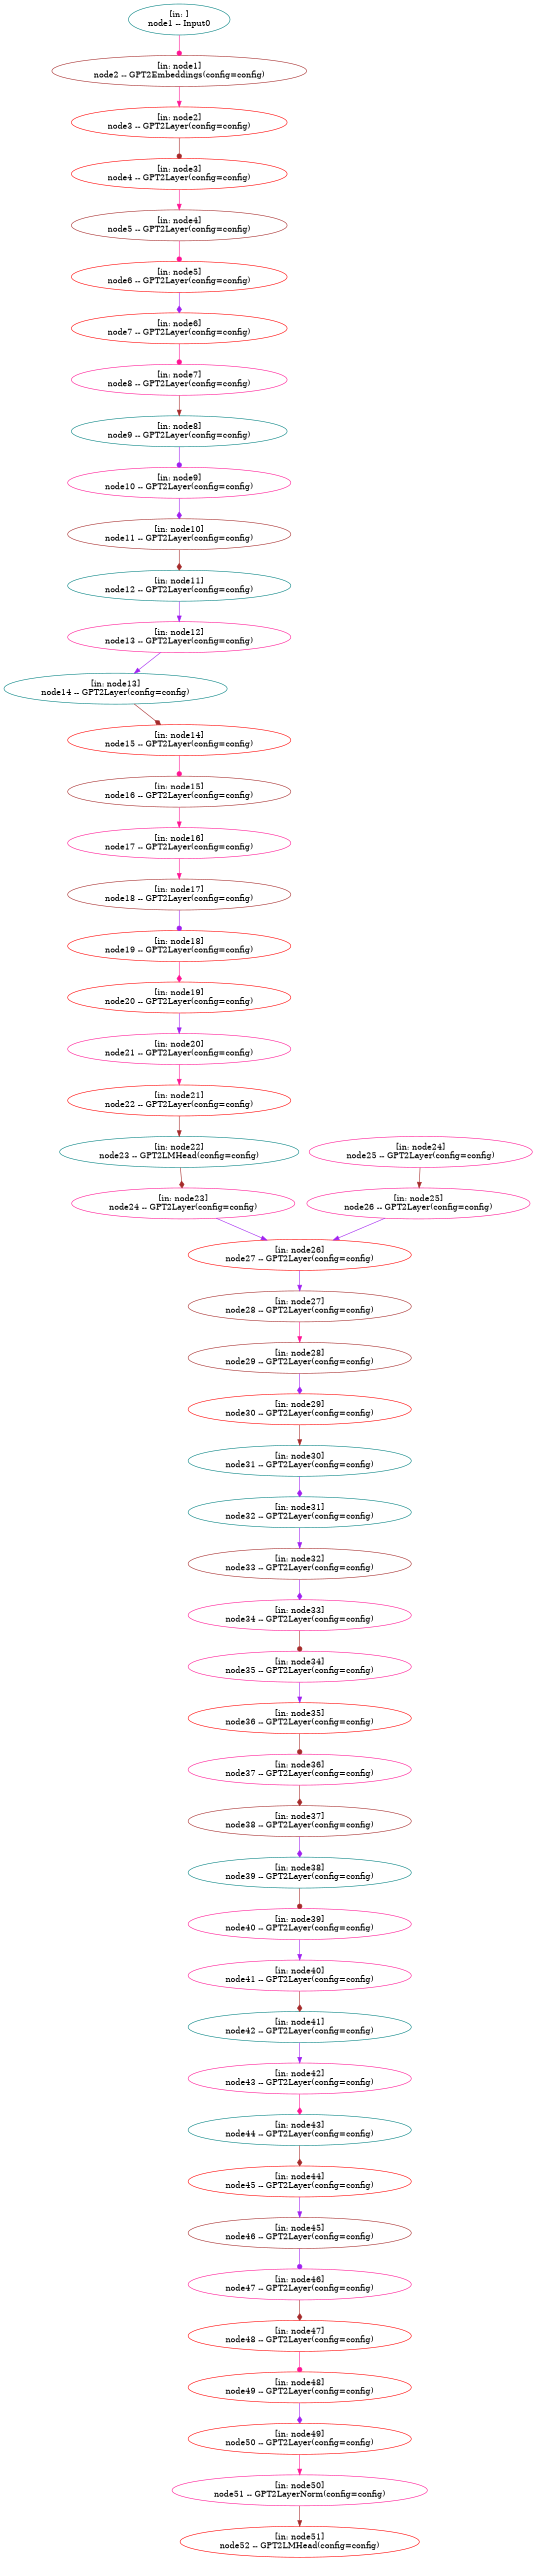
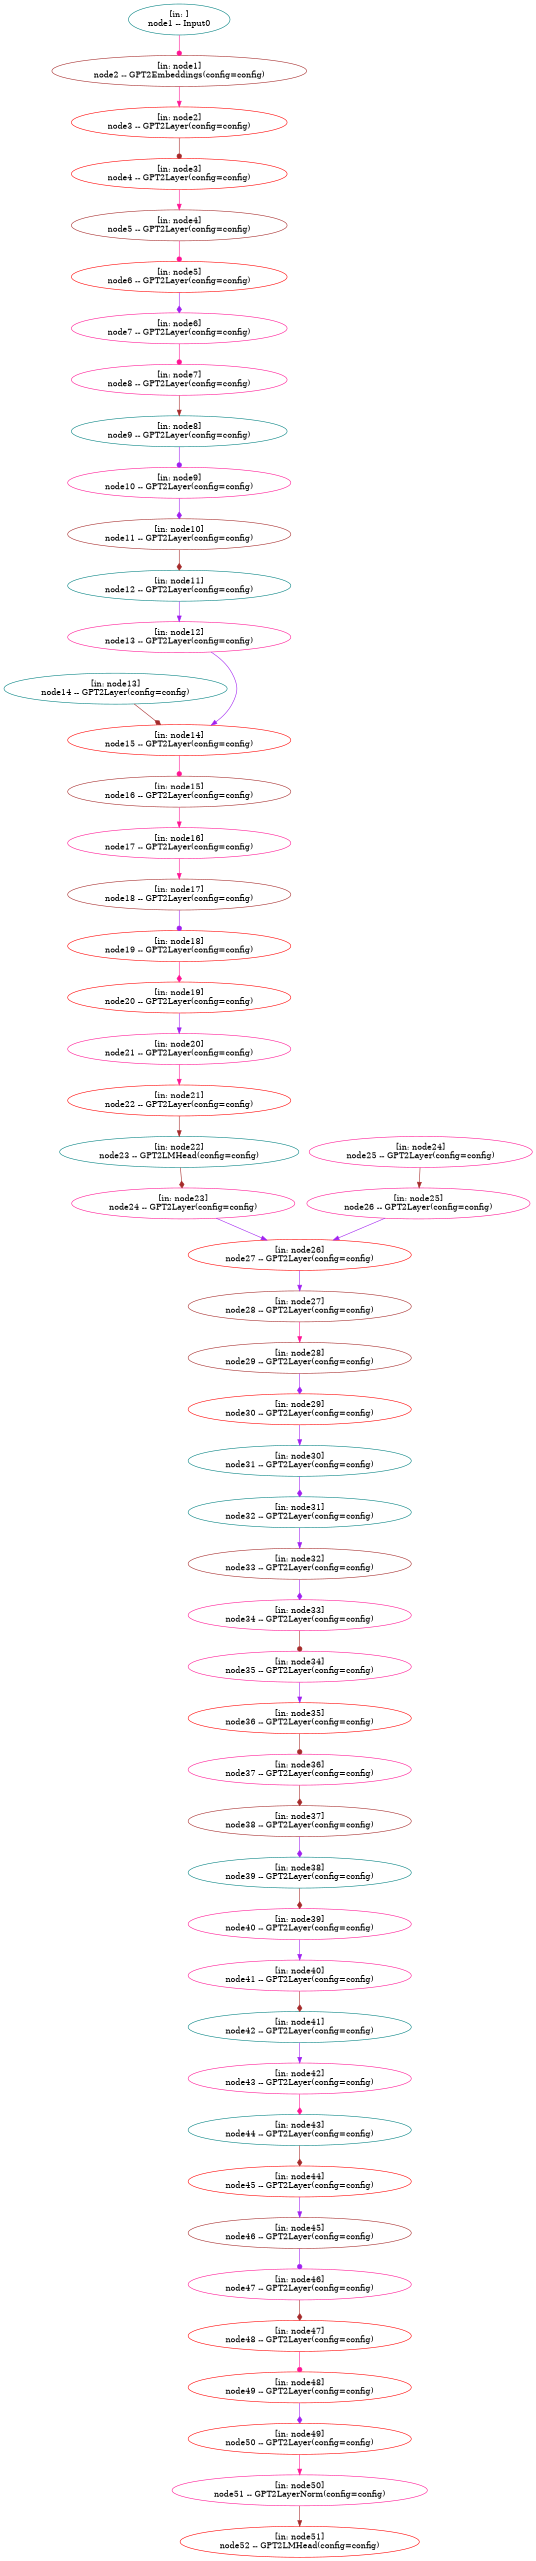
  digraph {
    node [color=deeppink]
    edge [arrowhead=normal color=purple]
    n1 [color=teal label="[in: ]\nnode1 -- Input0"]
    n2 [color=brown label="[in: node1]\nnode2 -- GPT2Embeddings(config=config)"]
    n3 [color=red label="[in: node2]\nnode3 -- GPT2Layer(config=config)"]
    n4 [color=red label="[in: node3]\nnode4 -- GPT2Layer(config=config)"]
    n5 [color=brown label="[in: node4]\nnode5 -- GPT2Layer(config=config)"]
    n6 [color=red label="[in: node5]\nnode6 -- GPT2Layer(config=config)"]
-   n7 [color=red label="[in: node6]\nnode7 -- GPT2Layer(config=config)"]
+   n7 [label="[in: node6]\nnode7 -- GPT2Layer(config=config)"]
    n8 [label="[in: node7]\nnode8 -- GPT2Layer(config=config)"]
    n9 [color=teal label="[in: node8]\nnode9 -- GPT2Layer(config=config)"]
    n10 [label="[in: node9]\nnode10 -- GPT2Layer(config=config)"]
    n11 [color=brown label="[in: node10]\nnode11 -- GPT2Layer(config=config)"]
    n12 [color=teal label="[in: node11]\nnode12 -- GPT2Layer(config=config)"]
    n13 [label="[in: node12]\nnode13 -- GPT2Layer(config=config)"]
    n14 [color=teal label="[in: node13]\nnode14 -- GPT2Layer(config=config)"]
    n15 [color=red label="[in: node14]\nnode15 -- GPT2Layer(config=config)"]
    n16 [color=brown label="[in: node15]\nnode16 -- GPT2Layer(config=config)"]
    n17 [label="[in: node16]\nnode17 -- GPT2Layer(config=config)"]
    n18 [color=brown label="[in: node17]\nnode18 -- GPT2Layer(config=config)"]
    n19 [color=red label="[in: node18]\nnode19 -- GPT2Layer(config=config)"]
    n20 [color=red label="[in: node19]\nnode20 -- GPT2Layer(config=config)"]
    n21 [label="[in: node20]\nnode21 -- GPT2Layer(config=config)"]
    n22 [color=red label="[in: node21]\nnode22 -- GPT2Layer(config=config)"]
    n23 [color=teal label="[in: node22]\nnode23 -- GPT2LMHead(config=config)"]
    n24 [label="[in: node23]\nnode24 -- GPT2Layer(config=config)"]
    n25 [color=red label="[in: node26]\nnode27 -- GPT2Layer(config=config)"]
    n26 [label="[in: node24]\nnode25 -- GPT2Layer(config=config)"]
    n27 [label="[in: node25]\nnode26 -- GPT2Layer(config=config)"]
    n28 [color=brown label="[in: node27]\nnode28 -- GPT2Layer(config=config)"]
    n29 [color=brown label="[in: node28]\nnode29 -- GPT2Layer(config=config)"]
    n30 [color=red label="[in: node29]\nnode30 -- GPT2Layer(config=config)"]
    n31 [color=teal label="[in: node30]\nnode31 -- GPT2Layer(config=config)"]
    n32 [color=teal label="[in: node31]\nnode32 -- GPT2Layer(config=config)"]
    n33 [color=brown label="[in: node32]\nnode33 -- GPT2Layer(config=config)"]
    n34 [label="[in: node33]\nnode34 -- GPT2Layer(config=config)"]
    n35 [label="[in: node34]\nnode35 -- GPT2Layer(config=config)"]
    n36 [color=red label="[in: node35]\nnode36 -- GPT2Layer(config=config)"]
    n37 [label="[in: node36]\nnode37 -- GPT2Layer(config=config)"]
    n38 [color=brown label="[in: node37]\nnode38 -- GPT2Layer(config=config)"]
    n39 [color=teal label="[in: node38]\nnode39 -- GPT2Layer(config=config)"]
    n40 [label="[in: node39]\nnode40 -- GPT2Layer(config=config)"]
    n41 [label="[in: node40]\nnode41 -- GPT2Layer(config=config)"]
    n42 [color=teal label="[in: node41]\nnode42 -- GPT2Layer(config=config)"]
    n43 [label="[in: node42]\nnode43 -- GPT2Layer(config=config)"]
    n44 [color=teal label="[in: node43]\nnode44 -- GPT2Layer(config=config)"]
    n45 [color=red label="[in: node44]\nnode45 -- GPT2Layer(config=config)"]
    n46 [color=brown label="[in: node45]\nnode46 -- GPT2Layer(config=config)"]
    n47 [label="[in: node46]\nnode47 -- GPT2Layer(config=config)"]
    n48 [color=red label="[in: node47]\nnode48 -- GPT2Layer(config=config)"]
    n49 [color=red label="[in: node48]\nnode49 -- GPT2Layer(config=config)"]
    n50 [color=red label="[in: node49]\nnode50 -- GPT2Layer(config=config)"]
    n51 [label="[in: node50]\nnode51 -- GPT2LayerNorm(config=config)"]
    n52 [color=red label="[in: node51]\nnode52 -- GPT2LMHead(config=config)"]
    n1 -> n2 [arrowhead=dot color=deeppink]
    n2 -> n3 [color=deeppink]
    n3 -> n4 [arrowhead=dot color=brown]
    n4 -> n5 [color=deeppink]
    n5 -> n6 [arrowhead=dot color=deeppink]
    n6 -> n7 [arrowhead=diamond]
    n7 -> n8 [arrowhead=dot color=deeppink]
    n8 -> n9 [color=brown]
    n9 -> n10 [arrowhead=dot]
    n10 -> n11 [arrowhead=diamond]
    n11 -> n12 [arrowhead=diamond color=brown]
    n12 -> n13
-   n13 -> n14
+   n13 -> n15
    n14 -> n15 [arrowhead=diamond color=brown]
    n15 -> n16 [arrowhead=dot color=deeppink]
    n16 -> n17 [color=deeppink]
    n17 -> n18 [color=deeppink]
    n18 -> n19 [arrowhead=dot]
    n19 -> n20 [arrowhead=diamond color=deeppink]
    n20 -> n21
    n21 -> n22 [color=deeppink]
    n22 -> n23 [color=brown]
    n23 -> n24 [arrowhead=diamond color=brown]
    n24 -> n25
    n25 -> n28
    n26 -> n27 [color=brown]
    n27 -> n25
    n28 -> n29 [color=deeppink]
    n29 -> n30 [arrowhead=diamond]
-   n30 -> n31 [color=brown]
+   n30 -> n31
    n31 -> n32 [arrowhead=diamond]
    n32 -> n33
    n33 -> n34 [arrowhead=diamond]
    n34 -> n35 [arrowhead=dot color=brown]
    n35 -> n36
    n36 -> n37 [arrowhead=dot color=brown]
    n37 -> n38 [arrowhead=diamond color=brown]
    n38 -> n39 [arrowhead=diamond]
-   n39 -> n40 [arrowhead=dot color=brown]
+   n39 -> n40 [arrowhead=diamond color=brown]
    n40 -> n41
    n41 -> n42 [arrowhead=diamond color=brown]
    n42 -> n43
    n43 -> n44 [arrowhead=diamond color=deeppink]
    n44 -> n45 [arrowhead=diamond color=brown]
    n45 -> n46
    n46 -> n47 [arrowhead=dot]
    n47 -> n48 [arrowhead=diamond color=brown]
    n48 -> n49 [arrowhead=dot color=deeppink]
    n49 -> n50 [arrowhead=diamond]
    n50 -> n51 [color=deeppink]
    n51 -> n52 [color=brown]
  }
